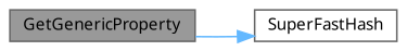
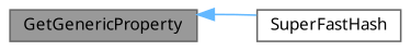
  digraph {
    rankdir=LR
    fontname="Noto Sans"
    node [fontname="Noto Sans" fontsize=10 shape=box style=filled]
    n1 [color=gray40 fillcolor=grey60 fontcolor=black height=0.2 label=GetGenericProperty width=0.4]
    n2 [color=grey40 fillcolor=white height=0.2 label=SuperFastHash width=0.4]
-   n1 -> n2 [color=steelblue1 fontname="Noto Sans" fontsize=10 labelfontname=Helvetica labelfontsize=10 style=solid]
+   n2 -> n1 [color=steelblue1 fontname="Noto Sans" fontsize=10 labelfontname=Helvetica labelfontsize=10 style=solid]
  }
